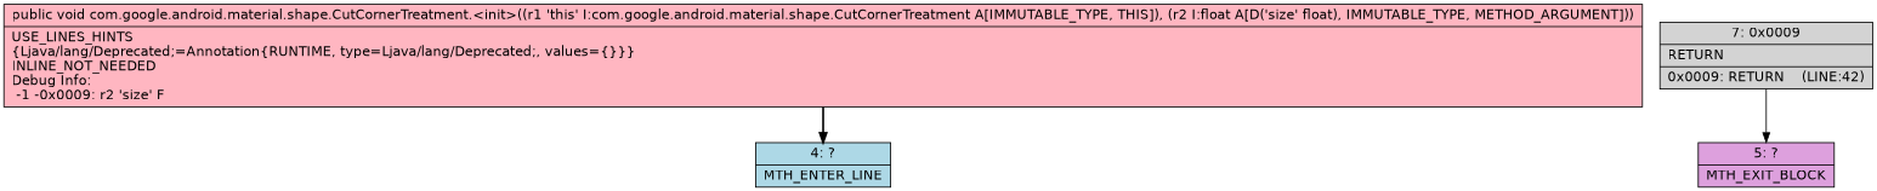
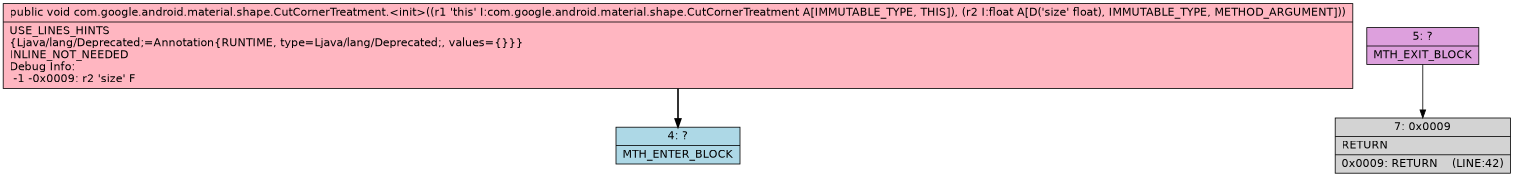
  digraph {
    fontname="DejaVu Sans"
    node [color=black fontname="DejaVu Sans" shape=record style=filled]
    edge [fontname="DejaVu Sans"]
-   n1 [fillcolor=lightblue label="{4\:\ ?|MTH_ENTER_LINE\l}"]
+   n1 [fillcolor=lightblue label="{4\:\ ?|MTH_ENTER_BLOCK\l}"]
    n2 [fillcolor=lightgrey label="{7\:\ 0x0009|RETURN\l|0x0009: RETURN    (LINE:42)\l}"]
    n3 [fillcolor=plum label="{5\:\ ?|MTH_EXIT_BLOCK\l}"]
    n4 [fillcolor=lightpink label="{public void com.google.android.material.shape.CutCornerTreatment.\<init\>((r1 'this' I:com.google.android.material.shape.CutCornerTreatment A[IMMUTABLE_TYPE, THIS]), (r2 I:float A[D('size' float), IMMUTABLE_TYPE, METHOD_ARGUMENT]))  | USE_LINES_HINTS\l\{Ljava\/lang\/Deprecated;=Annotation\{RUNTIME, type=Ljava\/lang\/Deprecated;, values=\{\}\}\}\lINLINE_NOT_NEEDED\lDebug Info:\l  \-1 \-0x0009: r2 'size' F\l}"]
-   n2 -> n3 [style=solid]
+   n3 -> n2 [style=solid]
    n4 -> n1 [style=bold]
  }
